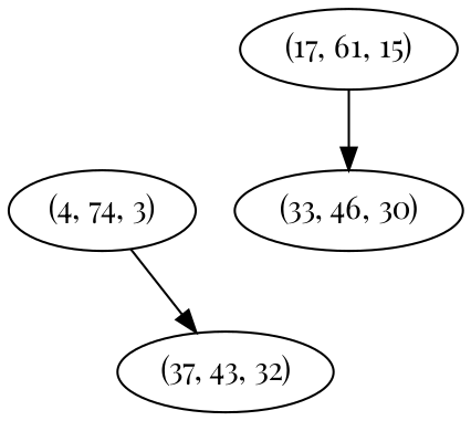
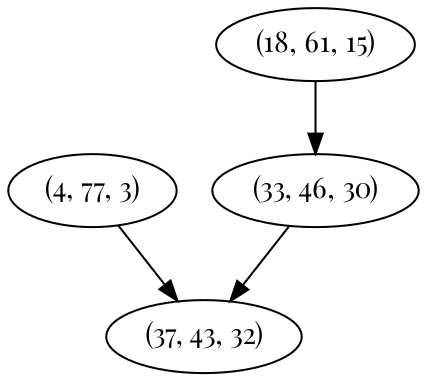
  digraph {
    fontname="Playfair Display"
    node [fontname="Playfair Display"]
    edge [fontname="Playfair Display"]
-   "(4, 74, 3)"
+   "(4, 74, 3)" [label="(4, 77, 3)"]
    "(37, 43, 32)"
-   "(17, 61, 15)"
+   "(17, 61, 15)" [label="(18, 61, 15)"]
    "(33, 46, 30)"
    "(4, 74, 3)" -> "(37, 43, 32)"
    "(17, 61, 15)" -> "(33, 46, 30)"
+   "(33, 46, 30)" -> "(37, 43, 32)"
  }
